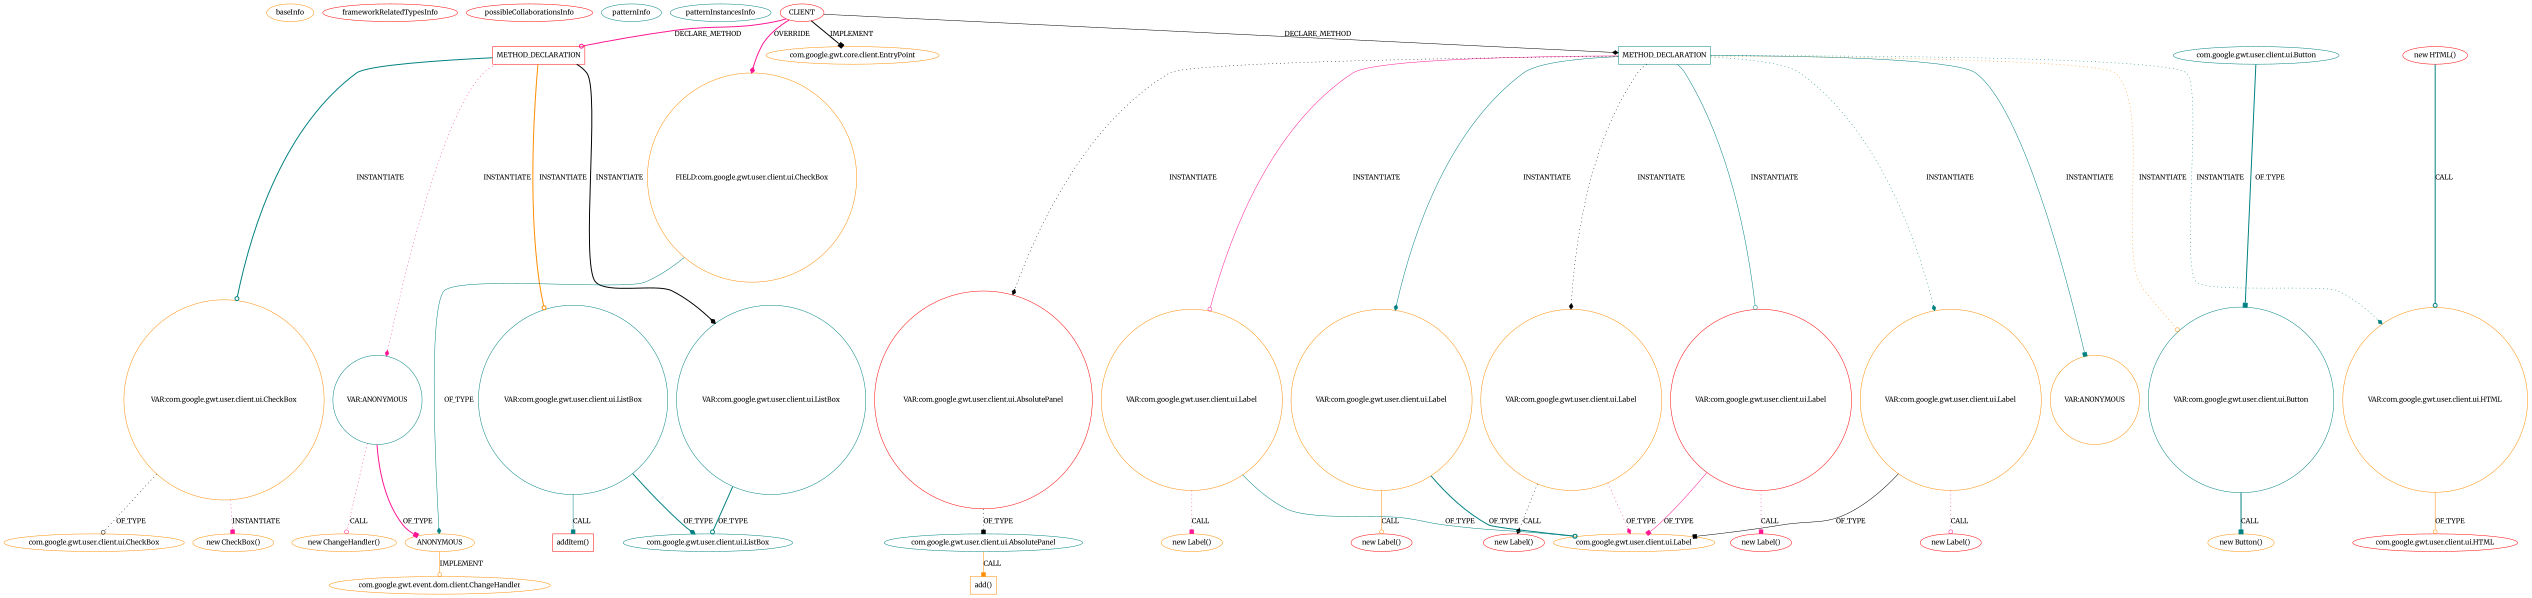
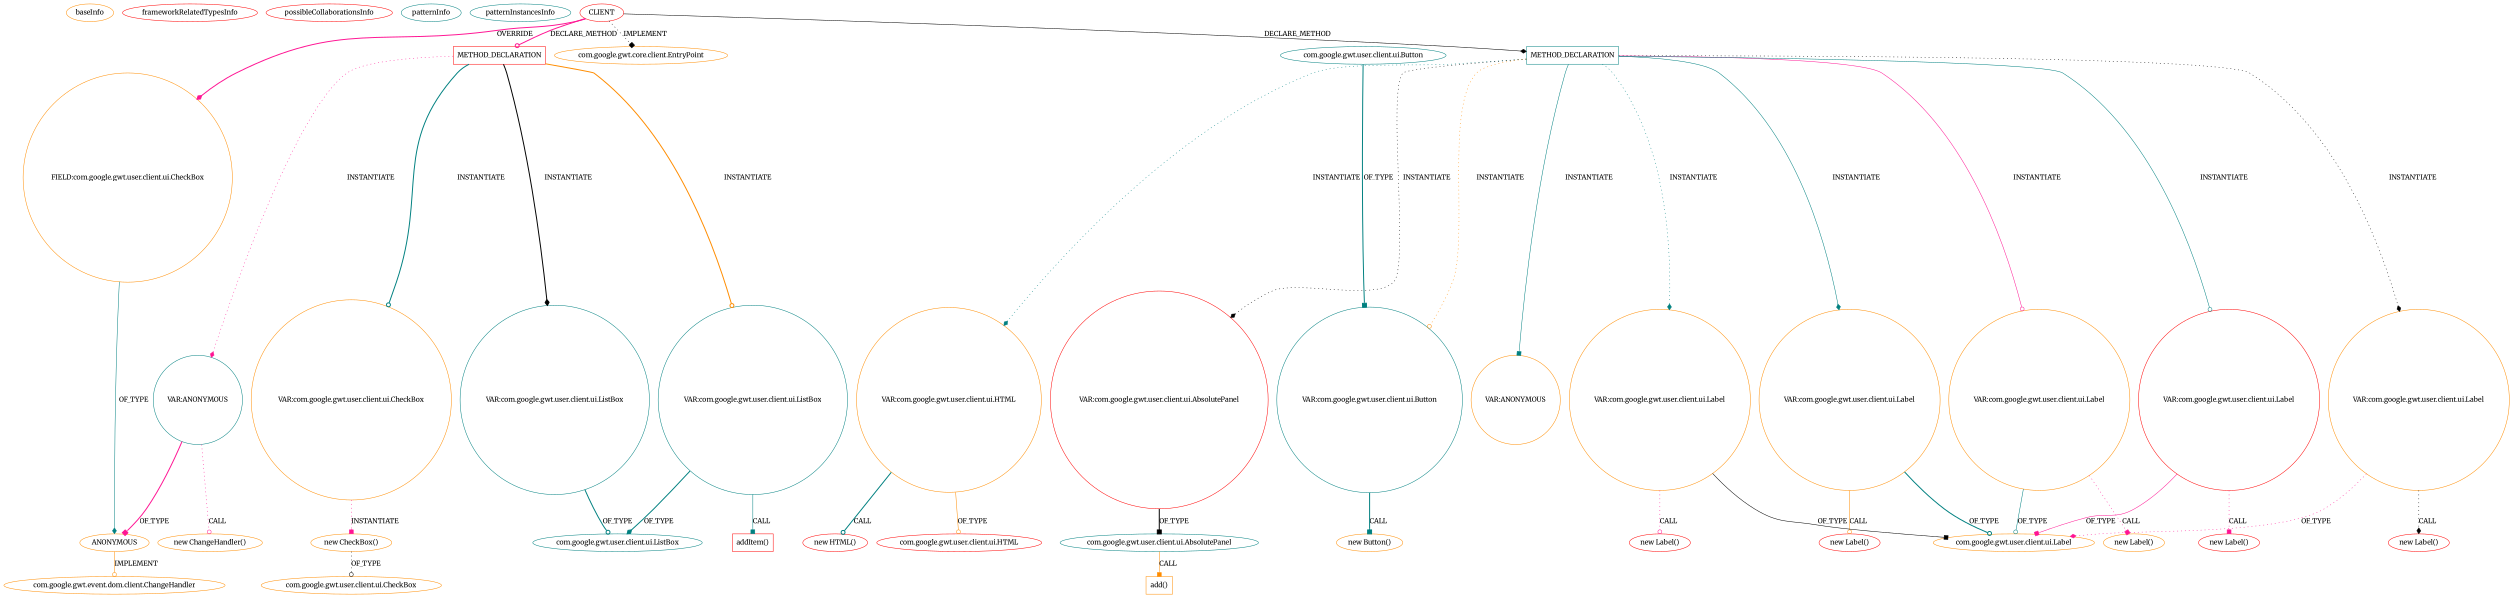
  digraph {
    fontname=Merriweather
    node [color=darkorange fontname=Merriweather isFrameworkType=false vertexType=VARIABLE_EXPRESION]
    edge [arrowhead=odot color=teal fontname=Merriweather style=dotted]
    baseInfo [category=pattern graphId=940 isAnonymous=false possibleRelation=true isFrameworkType="" vertexType=""]
    frameworkRelatedTypesInfo [0="com.google.gwt.core.client.EntryPoint" color=red isFrameworkType="" vertexType=""]
    possibleCollaborationsInfo [0="940~INSTANTIATION-CLIENT_METHOD_DECLARATION-~com.google.gwt.core.client.EntryPoint ~com.google.gwt.event.dom.client.ChangeHandler ~false~true" color=red isFrameworkType="" vertexType=""]
    patternInfo [color=teal frequency=2.0 patternRootClient=0 isFrameworkType="" vertexType=""]
    patternInstancesInfo [0="spydon-esiade~/spydon-esiade/esiade-master/src/net/esiade/client/Esiade.java~Esiade~4504" 1="DeannaSurma-Census~/DeannaSurma-Census/Census-master/src/com/cs4302/census/client/Census.java~Census~109" color=teal isFrameworkType="" vertexType=""]
    n6 [label="new CheckBox()" vertexType=CONSTRUCTOR_CALL]
    n7 [label="VAR:com.google.gwt.user.client.ui.CheckBox" shape=circle]
    n8 [label="com.google.gwt.user.client.ui.CheckBox" vertexType=FRAMEWORK_CLASS_TYPE]
    n9 [color=red label=METHOD_DECLARATION shape=box vertexType=CLIENT_METHOD_DECLARATION]
    n10 [color=teal label="VAR:ANONYMOUS" shape=circle]
    n11 [color=teal label="VAR:com.google.gwt.user.client.ui.ListBox" shape=circle]
    n12 [color=teal label="VAR:com.google.gwt.user.client.ui.ListBox" shape=circle]
    n13 [label=ANONYMOUS vertexType=REFERENCE_ANONYMOUS_DECLARATION]
    n14 [label="new ChangeHandler()" vertexType=CONSTRUCTOR_CALL]
    n15 [color=red label="addItem()" shape=box vertexType=INSIDE_CALL]
    n16 [color=teal label="com.google.gwt.user.client.ui.ListBox" vertexType=FRAMEWORK_CLASS_TYPE]
    n17 [color=red label=CLIENT vertexType=ROOT_CLIENT_CLASS_DECLARATION]
    n18 [label="FIELD:com.google.gwt.user.client.ui.CheckBox" shape=circle vertexType=FIELD_DECLARATION]
    n19 [label="com.google.gwt.core.client.EntryPoint" vertexType=FRAMEWORK_INTERFACE_TYPE]
    n20 [color=teal label=METHOD_DECLARATION shape=box vertexType=CLIENT_METHOD_DECLARATION]
    n21 [label="VAR:com.google.gwt.user.client.ui.Label" shape=circle]
    n22 [label="VAR:com.google.gwt.user.client.ui.Label" shape=circle]
    n23 [label="VAR:com.google.gwt.user.client.ui.Label" shape=circle]
    n24 [label="VAR:com.google.gwt.user.client.ui.Label" shape=circle]
    n25 [color=red label="VAR:com.google.gwt.user.client.ui.Label" shape=circle]
    n26 [label="VAR:com.google.gwt.user.client.ui.HTML" shape=circle]
    n27 [label="VAR:ANONYMOUS" shape=circle]
    n28 [color=red label="VAR:com.google.gwt.user.client.ui.AbsolutePanel" shape=circle]
    n29 [color=teal label="VAR:com.google.gwt.user.client.ui.Button" shape=circle]
    n30 [label="com.google.gwt.event.dom.client.ChangeHandler" vertexType=FRAMEWORK_INTERFACE_TYPE]
    n31 [label="com.google.gwt.user.client.ui.Label" vertexType=FRAMEWORK_CLASS_TYPE]
    n32 [color=red label="new Label()" vertexType=CONSTRUCTOR_CALL]
    n33 [color=red label="new Label()" vertexType=CONSTRUCTOR_CALL]
    n34 [label="new Label()" vertexType=CONSTRUCTOR_CALL]
    n35 [color=red label="new Label()" vertexType=CONSTRUCTOR_CALL]
    n36 [color=red label="new Label()" vertexType=CONSTRUCTOR_CALL]
    n37 [color=red label="new HTML()" vertexType=CONSTRUCTOR_CALL]
    n38 [color=red label="com.google.gwt.user.client.ui.HTML" vertexType=FRAMEWORK_CLASS_TYPE]
    n39 [color=teal label="com.google.gwt.user.client.ui.AbsolutePanel" vertexType=FRAMEWORK_CLASS_TYPE]
    n40 [label="new Button()" vertexType=CONSTRUCTOR_CALL]
    n41 [label="add()" shape=box vertexType=INSIDE_CALL]
    n42 [color=teal label="com.google.gwt.user.client.ui.Button" vertexType=FRAMEWORK_CLASS_TYPE]
    n7 -> n6 [arrowhead=box color=deeppink label=INSTANTIATE]
-   n7 -> n8 [color=black label=OF_TYPE]
+   n6 -> n8 [color=black label=OF_TYPE]
    n9 -> n7 [label=INSTANTIATE style=bold]
    n9 -> n10 [arrowhead=diamond color=deeppink label=INSTANTIATE]
    n9 -> n11 [color=darkorange label=INSTANTIATE style=bold]
    n9 -> n12 [arrowhead=diamond color=black label=INSTANTIATE style=bold]
    n10 -> n13 [arrowhead=box color=deeppink label=OF_TYPE style=bold]
    n10 -> n14 [color=deeppink label=CALL]
    n11 -> n15 [arrowhead=box label=CALL style=solid]
    n11 -> n16 [arrowhead=diamond label=OF_TYPE style=bold]
    n12 -> n16 [label=OF_TYPE style=bold]
    n13 -> n30 [color=darkorange label=IMPLEMENT style=solid]
    n17 -> n9 [color=deeppink label=DECLARE_METHOD style=bold]
    n17 -> n18 [arrowhead=diamond color=deeppink label=OVERRIDE style=bold]
-   n17 -> n19 [arrowhead=box color=black label=IMPLEMENT style=bold]
+   n17 -> n19 [arrowhead=box color=black label=IMPLEMENT]
    n17 -> n20 [arrowhead=diamond color=black label=DECLARE_METHOD style=solid]
    n18 -> n13 [arrowhead=diamond label=OF_TYPE style=solid]
    n20 -> n21 [arrowhead=diamond label=INSTANTIATE style=solid]
    n20 -> n22 [arrowhead=diamond color=black label=INSTANTIATE]
    n20 -> n23 [color=deeppink label=INSTANTIATE style=solid]
    n20 -> n24 [arrowhead=diamond label=INSTANTIATE]
    n20 -> n25 [label=INSTANTIATE style=solid]
    n20 -> n26 [arrowhead=diamond label=INSTANTIATE]
    n20 -> n27 [arrowhead=box label=INSTANTIATE style=solid]
    n20 -> n28 [arrowhead=diamond color=black label=INSTANTIATE]
    n20 -> n29 [color=darkorange label=INSTANTIATE]
    n21 -> n31 [label=OF_TYPE style=bold]
    n21 -> n32 [color=darkorange label=CALL style=solid]
    n22 -> n31 [arrowhead=diamond color=deeppink label=OF_TYPE]
    n22 -> n33 [arrowhead=diamond color=black label=CALL]
    n23 -> n31 [label=OF_TYPE style=solid]
    n23 -> n34 [arrowhead=box color=deeppink label=CALL]
    n24 -> n31 [arrowhead=box color=black label=OF_TYPE style=solid]
    n24 -> n35 [color=deeppink label=CALL]
    n25 -> n31 [arrowhead=box color=deeppink label=OF_TYPE style=solid]
    n25 -> n36 [arrowhead=box color=deeppink label=CALL]
-   n37 -> n26 [label=CALL style=bold]
+   n26 -> n37 [label=CALL style=bold]
    n26 -> n38 [color=darkorange label=OF_TYPE style=solid]
-   n28 -> n39 [arrowhead=box color=black label=OF_TYPE]
+   n28 -> n39 [arrowhead=box color=black label=OF_TYPE style=bold]
    n29 -> n40 [arrowhead=box label=CALL style=bold]
    n39 -> n41 [arrowhead=box color=darkorange label=CALL style=solid]
    n42 -> n29 [arrowhead=box label=OF_TYPE style=bold]
  }
